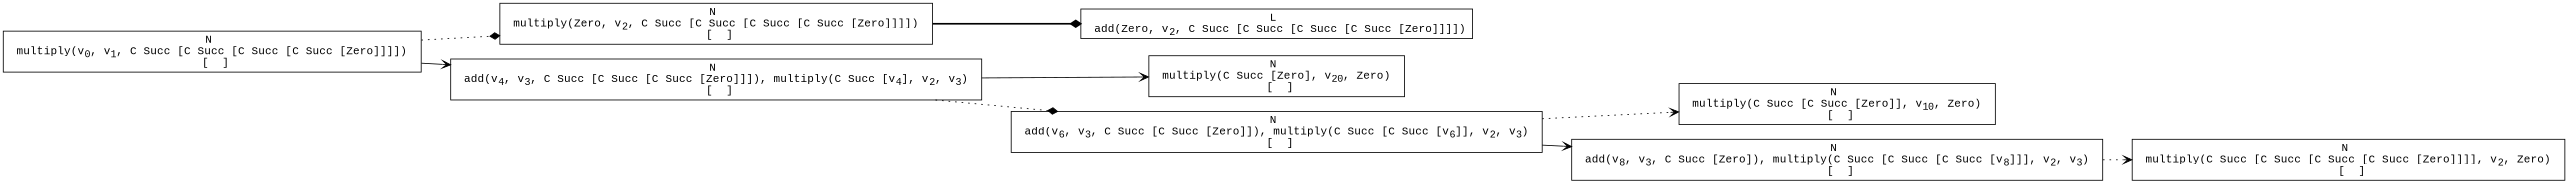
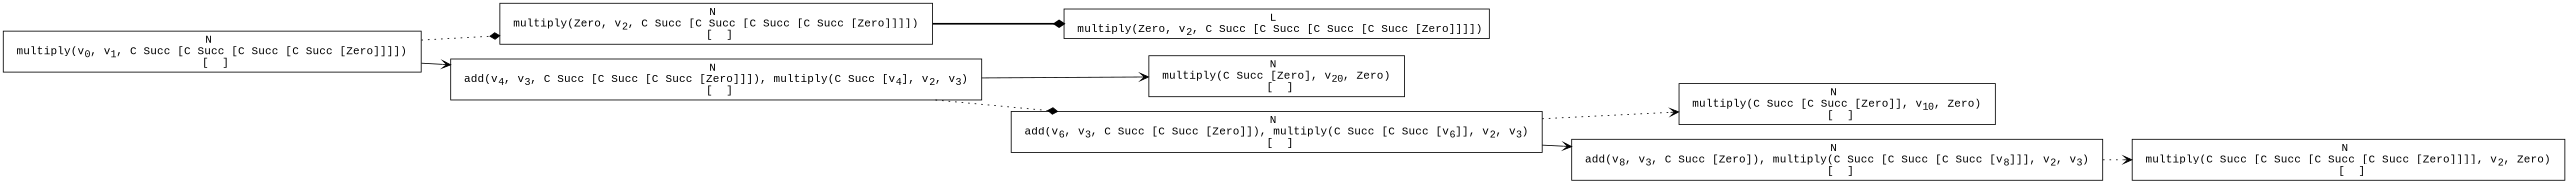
  digraph {
    rankdir=LR
    fontname="Liberation Mono"
    node [fillcolor=white shape=box style=filled fontname="Liberation Mono"]
    edge [style=dotted arrowhead=vee fontname="Liberation Mono"]
    n1 [label=<N <BR/> multiply(v<SUB>0</SUB>, v<SUB>1</SUB>, C Succ [C Succ [C Succ [C Succ [Zero]]]]) <BR/>  [  ] >]
    n2 [label=<N <BR/> multiply(Zero, v<SUB>2</SUB>, C Succ [C Succ [C Succ [C Succ [Zero]]]]) <BR/>  [  ] >]
    n3 [label=<N <BR/> add(v<SUB>4</SUB>, v<SUB>3</SUB>, C Succ [C Succ [C Succ [Zero]]]), multiply(C Succ [v<SUB>4</SUB>], v<SUB>2</SUB>, v<SUB>3</SUB>) <BR/>  [  ] >]
-   n4 [label=<L <BR/> add(Zero, v<SUB>2</SUB>, C Succ [C Succ [C Succ [C Succ [Zero]]]])>]
+   n4 [label=<L <BR/> multiply(Zero, v<SUB>2</SUB>, C Succ [C Succ [C Succ [C Succ [Zero]]]])>]
    n5 [label=<N <BR/> multiply(C Succ [Zero], v<SUB>20</SUB>, Zero) <BR/>  [  ] >]
    n6 [label=<N <BR/> add(v<SUB>6</SUB>, v<SUB>3</SUB>, C Succ [C Succ [Zero]]), multiply(C Succ [C Succ [v<SUB>6</SUB>]], v<SUB>2</SUB>, v<SUB>3</SUB>) <BR/>  [  ] >]
    n7 [label=<N <BR/> multiply(C Succ [C Succ [Zero]], v<SUB>10</SUB>, Zero) <BR/>  [  ] >]
    n8 [label=<N <BR/> add(v<SUB>8</SUB>, v<SUB>3</SUB>, C Succ [Zero]), multiply(C Succ [C Succ [C Succ [v<SUB>8</SUB>]]], v<SUB>2</SUB>, v<SUB>3</SUB>) <BR/>  [  ] >]
    n9 [label=<N <BR/> multiply(C Succ [C Succ [C Succ [C Succ [Zero]]]], v<SUB>2</SUB>, Zero) <BR/>  [  ] >]
    n1 -> n2 [arrowhead=diamond]
    n1 -> n3 [style=solid]
    n2 -> n4 [style=bold arrowhead=diamond]
    n3 -> n5 [style=solid]
    n3 -> n6 [arrowhead=diamond]
    n6 -> n7
    n6 -> n8 [style=solid]
    n8 -> n9
  }
